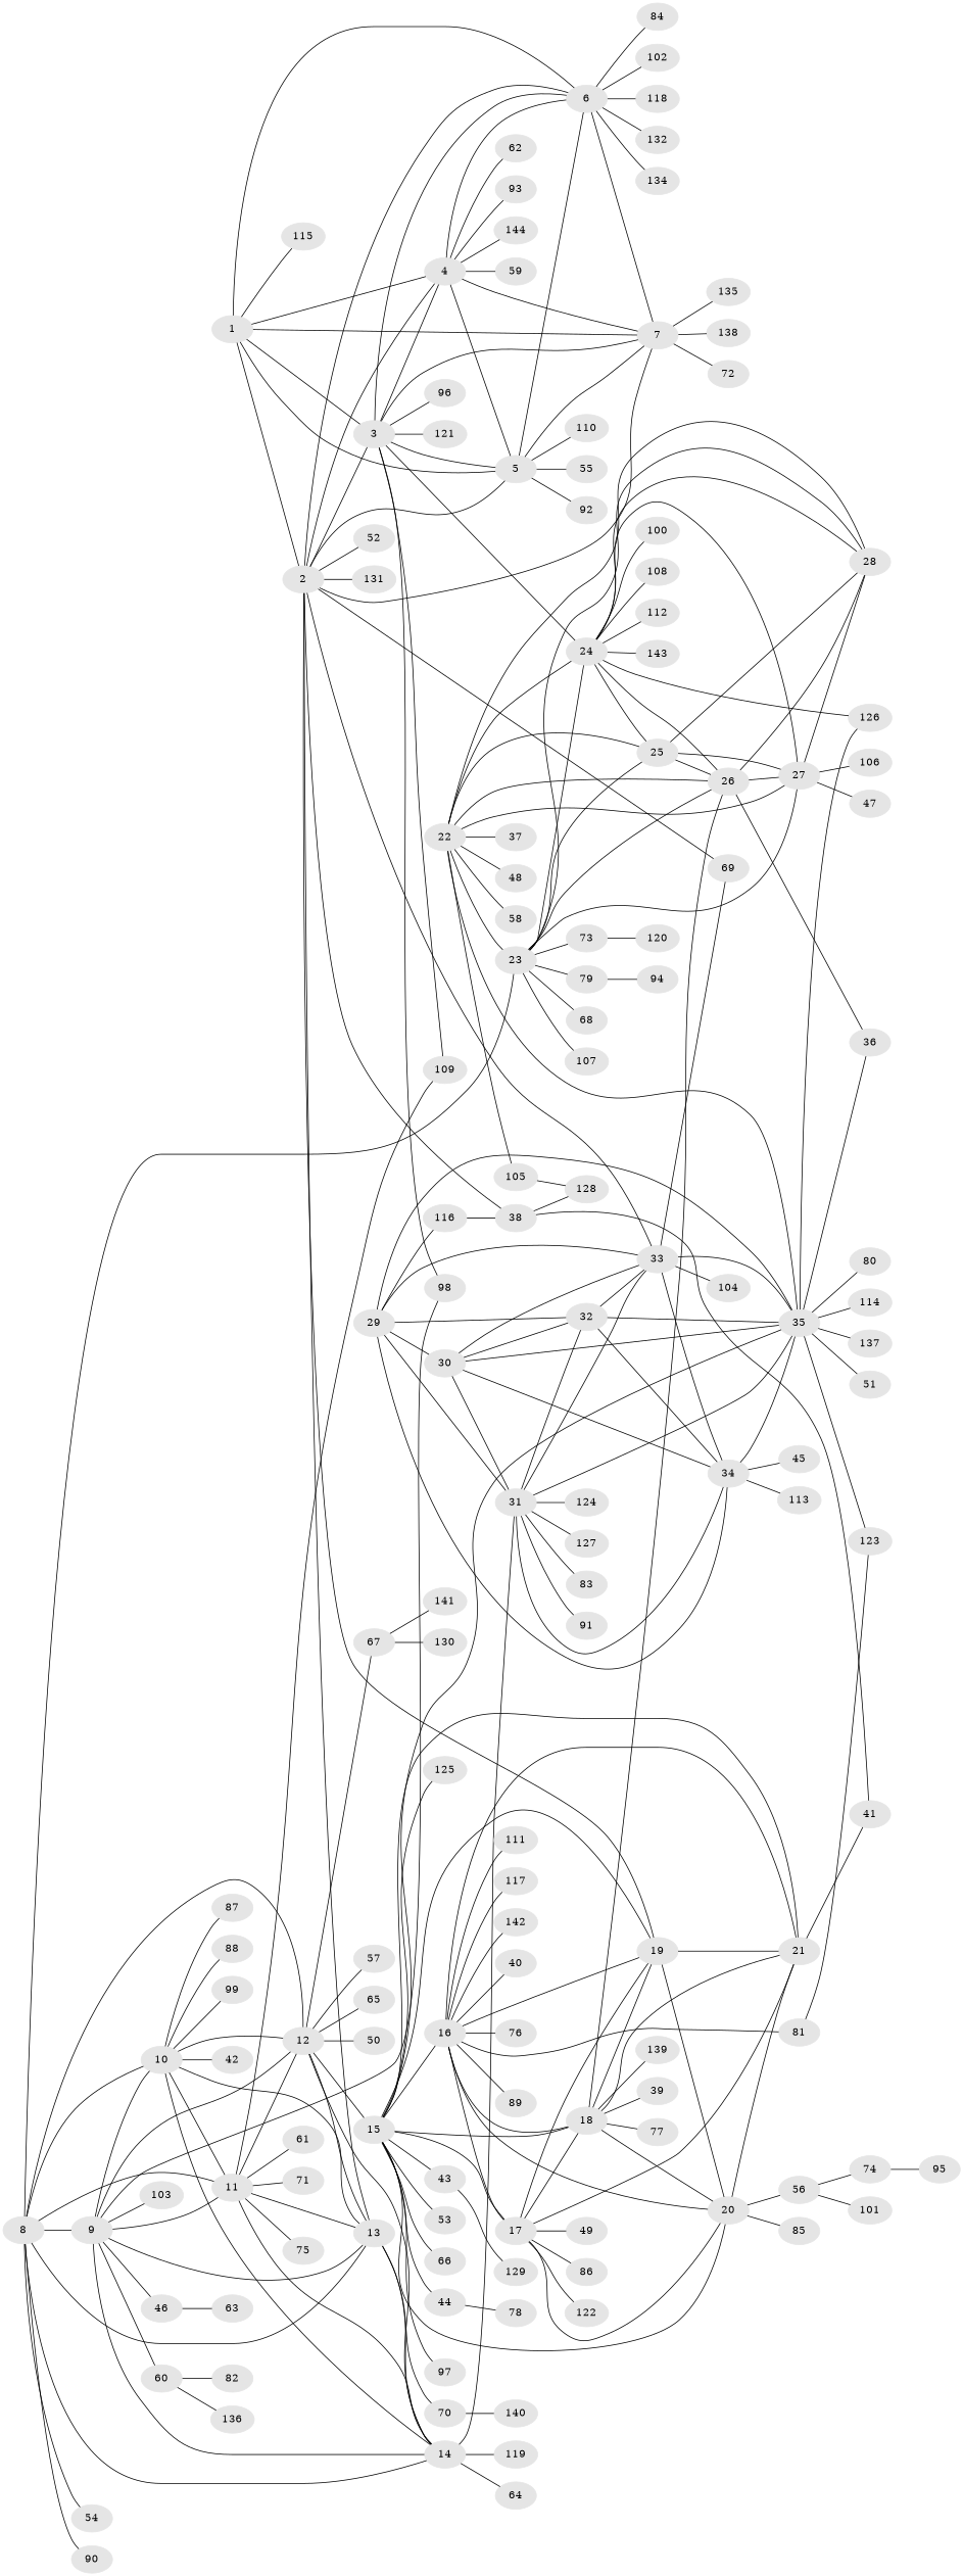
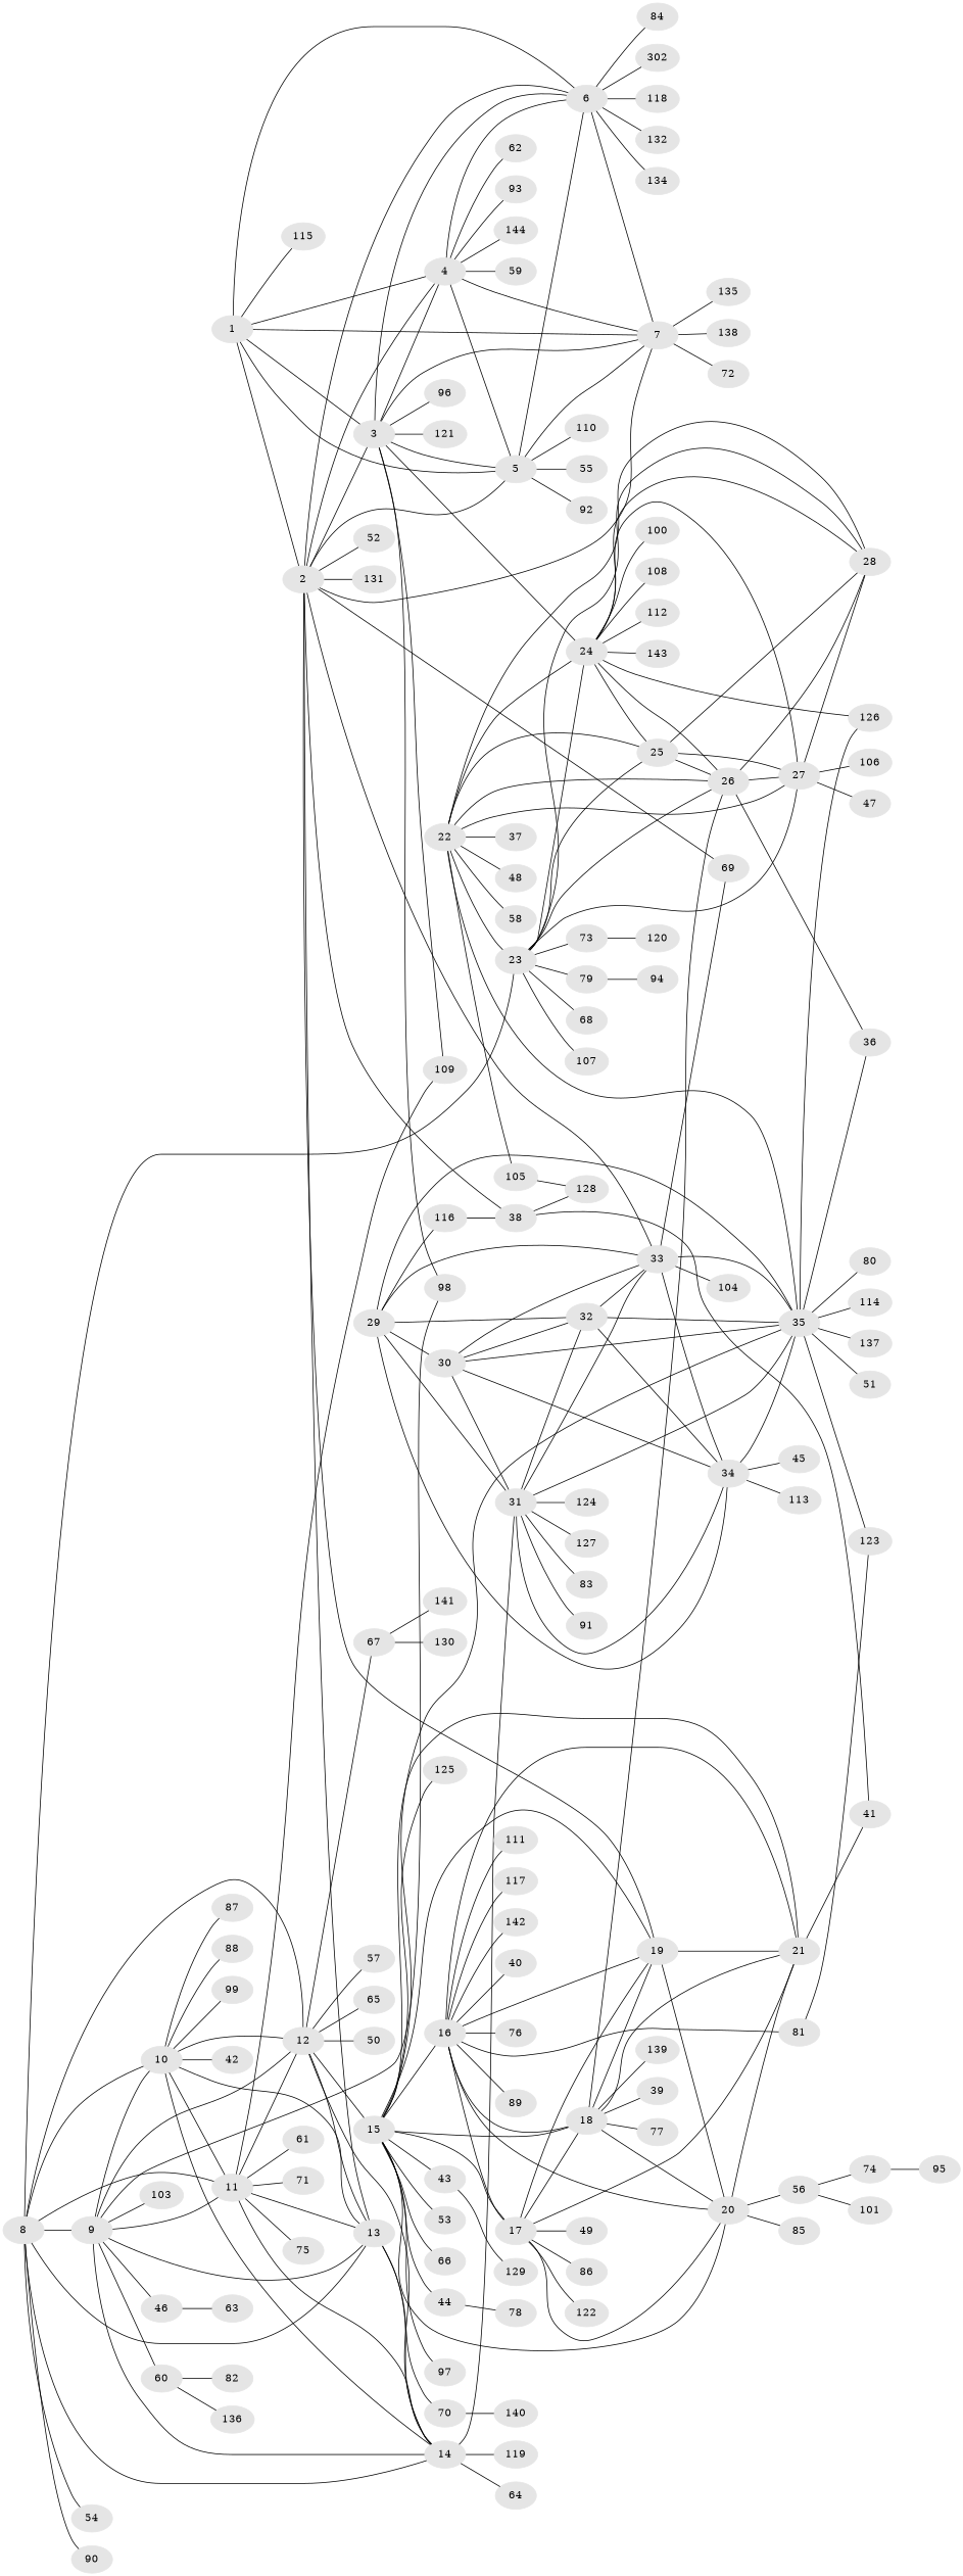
  graph {
    rankdir=LR
    node [color=gray90 style=filled]
    1
    2
    3
    4
    5
    6
    7
    115
    13
    19
    33
    38
    52
    69
    131
    24
    96
    98
    109
    121
    59
    62
    93
    144
    55
    92
    110
    84
-   102
+   102 [label=302]
    118
    132
    134
    72
    135
    138
    14
    70
    20
    21
    35
    34
    104
    41
    128
    26
    25
    27
    28
    100
    108
    112
    126
    143
    8
    9
    10
    11
    12
    23
    54
    90
    46
    60
    103
    42
    87
    88
    99
    61
    71
    75
    15
    50
    57
    65
    67
    31
    64
    119
    68
    73
    79
    107
    63
    82
    136
    16
    17
    18
    43
    44
    53
    66
    97
    125
    130
    141
    140
    32
    83
    91
    124
    127
    40
    76
    81
    89
    111
    117
    142
    49
    86
    122
    39
    77
    139
    56
    85
    36
    51
    80
    114
    123
    137
    129
    78
    74
    101
    22
    37
    48
    58
    105
    47
    106
    120
    94
    29
    30
    116
    45
    113
    95
    1 -- 2
    1 -- 3
    1 -- 4
    1 -- 5
    1 -- 6
    1 -- 7
    1 -- 115
    2 -- 3
    2 -- 4
    2 -- 5
    2 -- 6
    2 -- 7
    2 -- 13
    2 -- 19
    2 -- 33
    2 -- 38
    2 -- 52
    2 -- 69
    2 -- 131
    3 -- 4
    3 -- 5
    3 -- 6
    3 -- 7
    3 -- 24
    3 -- 96
    3 -- 98
    3 -- 109
    3 -- 121
    4 -- 5
    4 -- 6
    4 -- 7
    4 -- 59
    4 -- 62
    4 -- 93
    4 -- 144
    5 -- 6
    5 -- 7
    5 -- 55
    5 -- 92
    5 -- 110
    6 -- 7
    6 -- 84
    6 -- 102
    6 -- 118
    6 -- 132
    6 -- 134
    7 -- 72
    7 -- 135
    7 -- 138
    13 -- 14
    13 -- 70
    19 -- 20
    19 -- 21
    33 -- 69
    33 -- 35
    33 -- 34
    33 -- 104
    38 -- 41
    38 -- 128
    24 -- 26
    24 -- 25
    24 -- 27
    24 -- 28
    24 -- 100
    24 -- 108
    24 -- 112
    24 -- 126
    24 -- 143
    14 -- 31
    14 -- 64
    14 -- 119
    70 -- 140
    20 -- 21
    20 -- 56
    20 -- 85
    21 -- 41
    35 -- 126
    35 -- 36
    35 -- 51
    35 -- 80
    35 -- 114
    35 -- 123
    35 -- 137
    34 -- 35
    34 -- 45
    34 -- 113
    26 -- 27
    26 -- 28
    26 -- 36
    25 -- 26
    25 -- 27
    25 -- 28
    27 -- 28
    27 -- 47
    27 -- 106
    8 -- 13
    8 -- 14
    8 -- 9
    8 -- 10
    8 -- 11
    8 -- 12
    8 -- 23
    8 -- 54
    8 -- 90
    9 -- 13
    9 -- 98
    9 -- 14
    9 -- 10
    9 -- 11
    9 -- 12
    9 -- 46
    9 -- 60
    9 -- 103
    10 -- 13
    10 -- 14
    10 -- 11
    10 -- 12
    10 -- 42
    10 -- 87
    10 -- 88
    10 -- 99
    11 -- 13
    11 -- 109
    11 -- 14
    11 -- 12
    11 -- 61
    11 -- 71
    11 -- 75
    12 -- 13
    12 -- 14
    12 -- 15
    12 -- 50
    12 -- 57
    12 -- 65
    12 -- 67
    23 -- 24
    23 -- 26
    23 -- 25
    23 -- 27
    23 -- 28
    23 -- 68
    23 -- 73
    23 -- 79
    23 -- 107
    46 -- 63
    60 -- 82
    60 -- 136
    15 -- 19
    15 -- 20
    15 -- 21
    15 -- 35
    15 -- 16
    15 -- 17
    15 -- 18
    15 -- 43
    15 -- 44
    15 -- 53
    15 -- 66
    15 -- 97
    15 -- 125
    67 -- 130
    67 -- 141
    31 -- 33
    31 -- 35
    31 -- 34
    31 -- 32
    31 -- 83
    31 -- 91
    31 -- 124
    31 -- 127
    73 -- 120
    79 -- 94
    16 -- 19
    16 -- 20
    16 -- 21
    16 -- 17
    16 -- 18
    16 -- 40
    16 -- 76
    16 -- 81
    16 -- 89
    16 -- 111
    16 -- 117
    16 -- 142
    17 -- 19
    17 -- 20
    17 -- 21
    17 -- 18
    17 -- 49
    17 -- 86
    17 -- 122
    18 -- 19
    18 -- 20
    18 -- 21
    18 -- 26
    18 -- 39
    18 -- 77
    18 -- 139
    43 -- 129
    44 -- 78
    32 -- 33
    32 -- 35
    32 -- 34
    81 -- 123
    56 -- 74
    56 -- 101
    74 -- 95
    22 -- 24
    22 -- 35
    22 -- 26
    22 -- 25
    22 -- 27
    22 -- 28
    22 -- 23
    22 -- 37
    22 -- 48
    22 -- 58
    22 -- 105
    105 -- 128
    29 -- 33
    29 -- 35
    29 -- 34
    29 -- 31
    29 -- 32
    29 -- 30
    29 -- 116
    30 -- 33
    30 -- 35
    30 -- 34
    30 -- 31
    30 -- 32
    116 -- 38
  }
